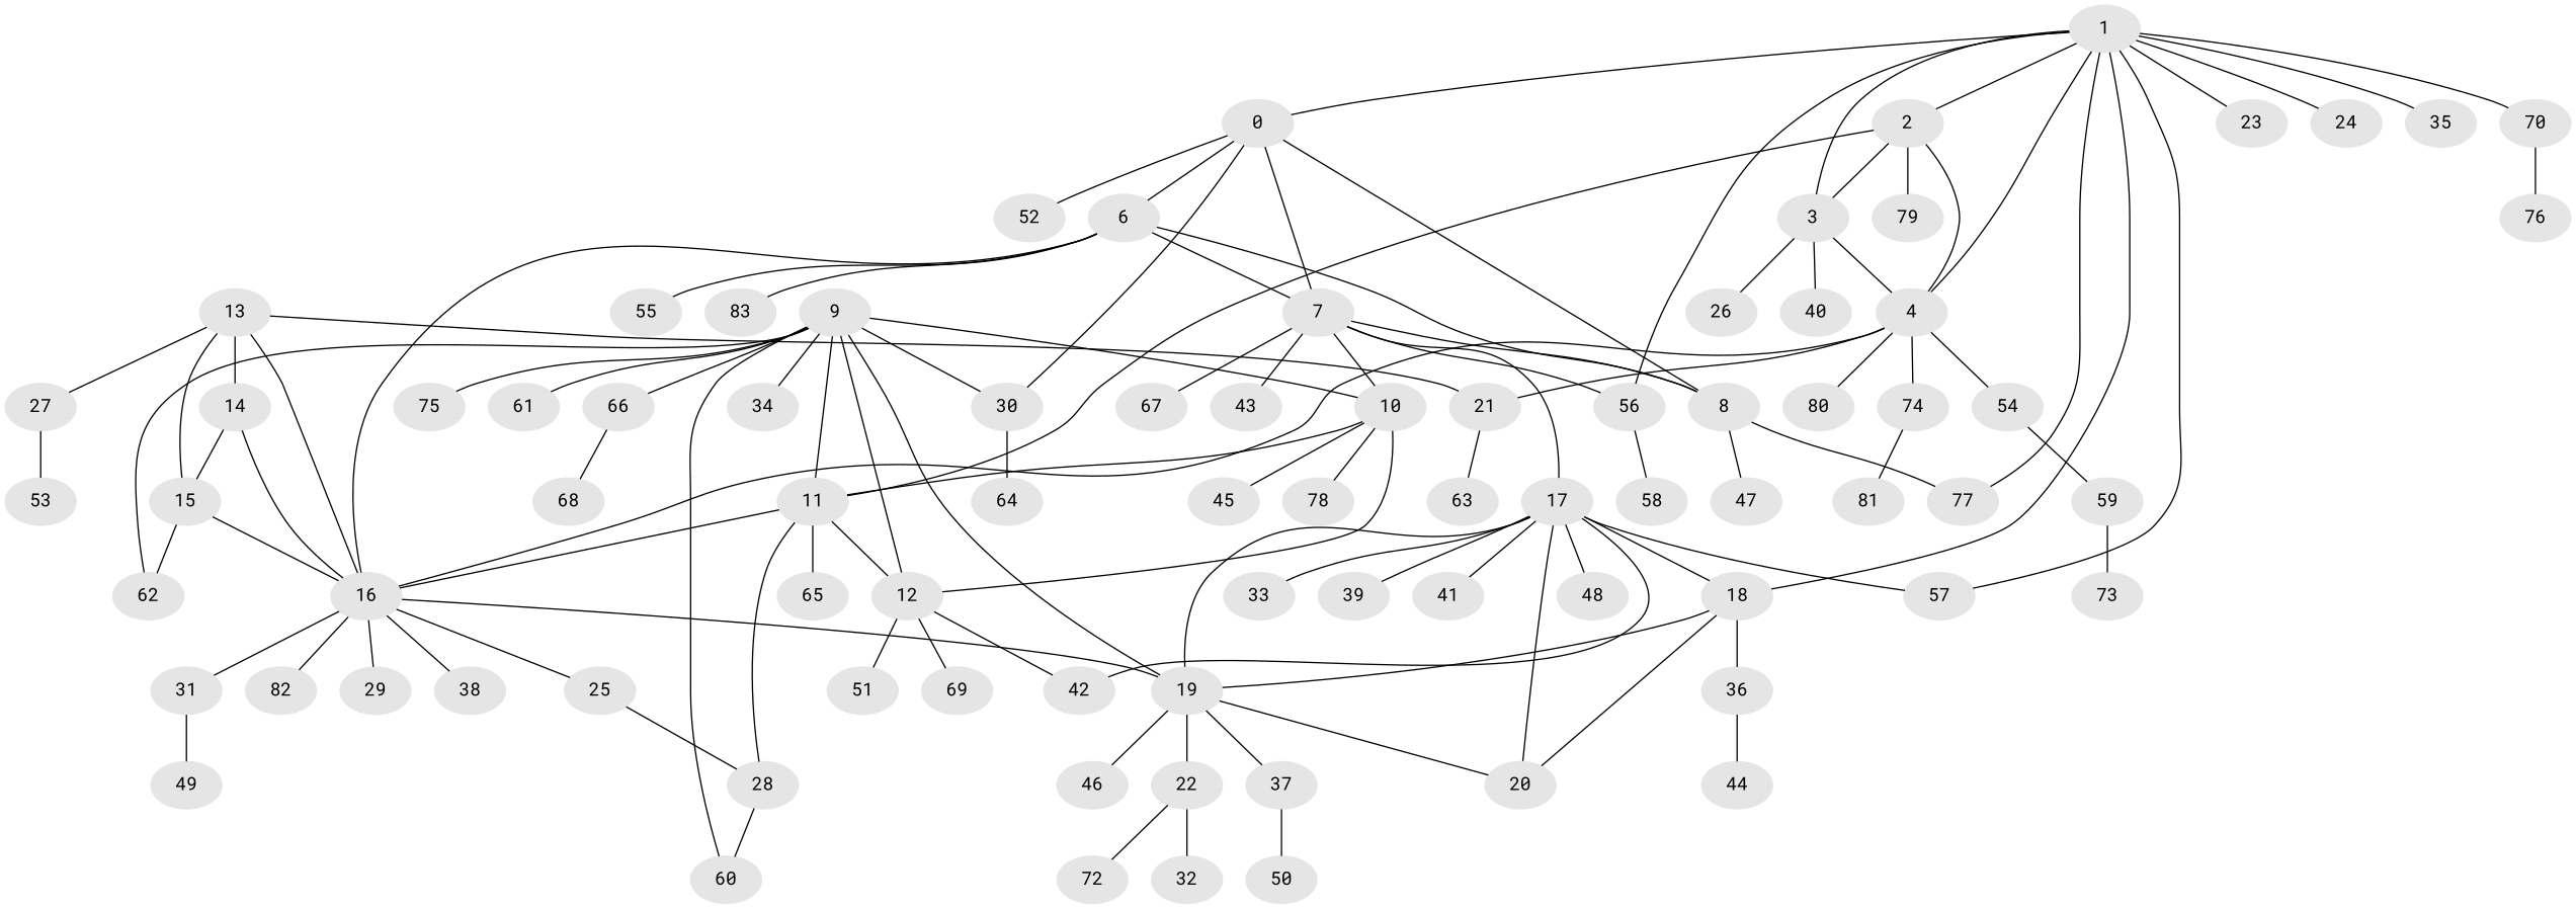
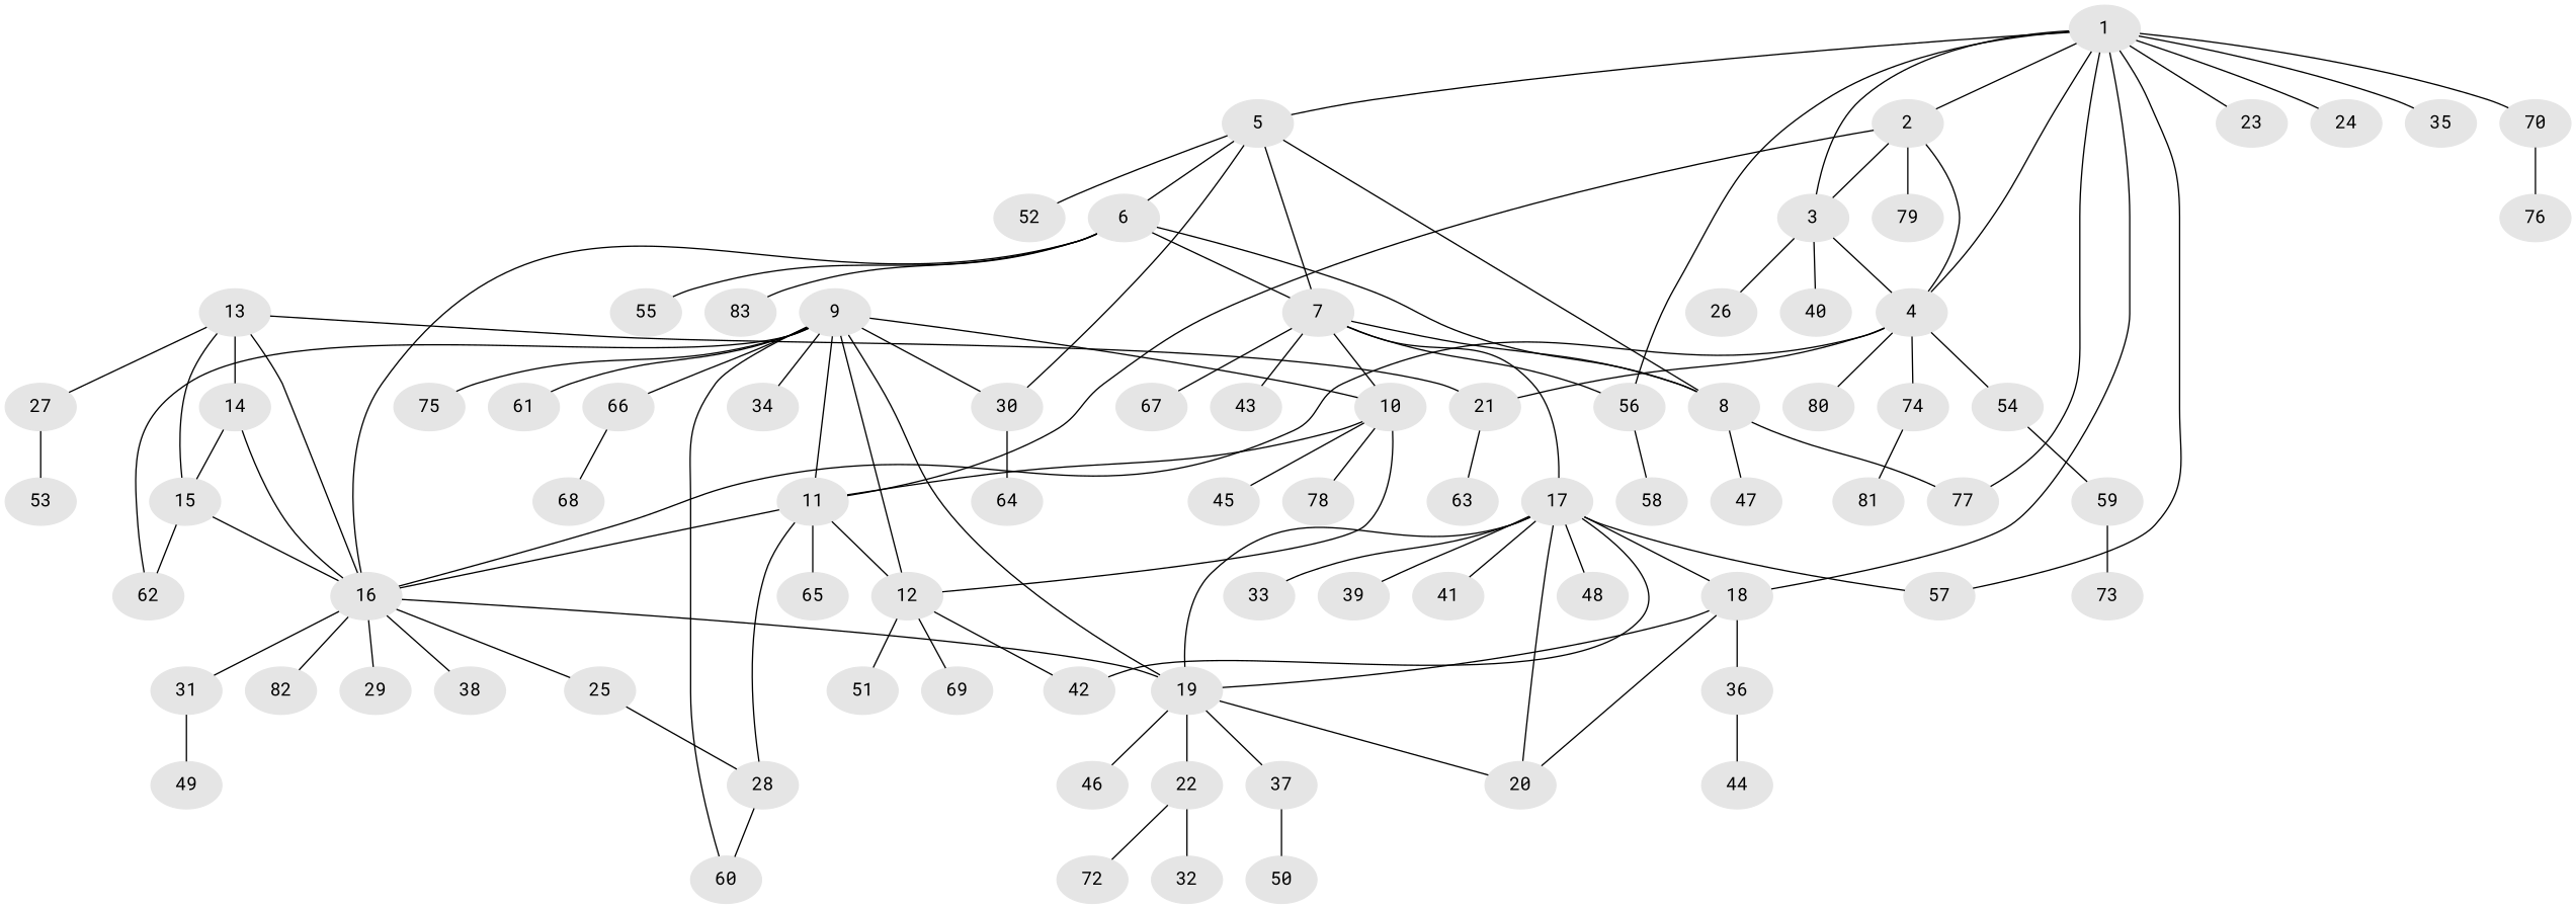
  graph {
    fontname="Roboto Mono"
    node [color=gray90 fontname="Roboto Mono" style=filled]
    edge [fontname="Roboto Mono"]
    1
    2
    3
    4
-   5 [label=0]
+   5
    18
    23
    24
    35
    56
    57
    70
    77
    11
    79
    26
    40
    16
    21
    54
    74
    80
    6
    7
    8
    30
    52
    19
    20
    36
    58
    76
    12
    28
    65
    25
    29
    31
    38
    82
    63
    59
    81
    55
    83
    10
    17
    43
    67
    47
    64
    45
    78
    42
    33
    39
    41
    48
    9
    34
    60
    61
    62
    66
    75
    51
    69
    46
    22
    37
    68
    13
    14
    15
    27
    53
    49
    44
    32
    72
    50
    73
    1 -- 2
    1 -- 3
    1 -- 4
    1 -- 5
    1 -- 18
    1 -- 23
    1 -- 24
    1 -- 35
    1 -- 56
    1 -- 57
    1 -- 70
    1 -- 77
    2 -- 3
    2 -- 4
    2 -- 11
    2 -- 79
    3 -- 4
    3 -- 26
    3 -- 40
    4 -- 16
    4 -- 21
    4 -- 54
    4 -- 74
    4 -- 80
    5 -- 6
    5 -- 7
    5 -- 8
    5 -- 30
    5 -- 52
    18 -- 19
    18 -- 20
    18 -- 36
    56 -- 58
    70 -- 76
    11 -- 16
    11 -- 12
    11 -- 28
    11 -- 65
    16 -- 19
    16 -- 25
    16 -- 29
    16 -- 31
    16 -- 38
    16 -- 82
    21 -- 63
    54 -- 59
    74 -- 81
    6 -- 16
    6 -- 7
    6 -- 8
    6 -- 55
    6 -- 83
    7 -- 56
    7 -- 8
    7 -- 10
    7 -- 17
    7 -- 43
    7 -- 67
    8 -- 77
    8 -- 47
    30 -- 64
    19 -- 20
    19 -- 46
    19 -- 22
    19 -- 37
    36 -- 44
    12 -- 42
    12 -- 51
    12 -- 69
    28 -- 60
    25 -- 28
    31 -- 49
    59 -- 73
    10 -- 11
    10 -- 12
    10 -- 45
    10 -- 78
    17 -- 18
    17 -- 57
    17 -- 19
    17 -- 20
    17 -- 42
    17 -- 33
    17 -- 39
    17 -- 41
    17 -- 48
    9 -- 11
    9 -- 30
    9 -- 19
    9 -- 12
    9 -- 10
    9 -- 34
    9 -- 60
    9 -- 61
    9 -- 62
    9 -- 66
    9 -- 75
    66 -- 68
    22 -- 32
    22 -- 72
    37 -- 50
    13 -- 16
    13 -- 21
    13 -- 14
    13 -- 15
    13 -- 27
    14 -- 16
    14 -- 15
    15 -- 16
    15 -- 62
    27 -- 53
  }
